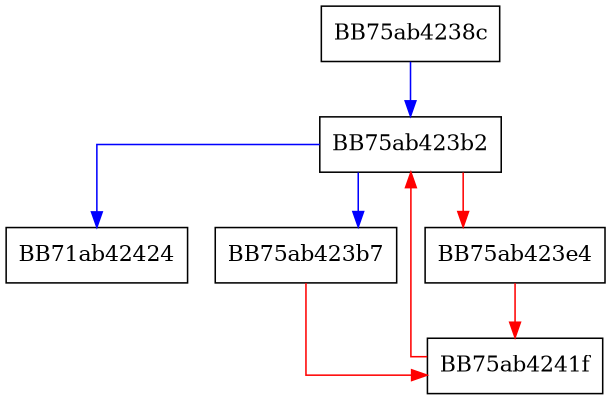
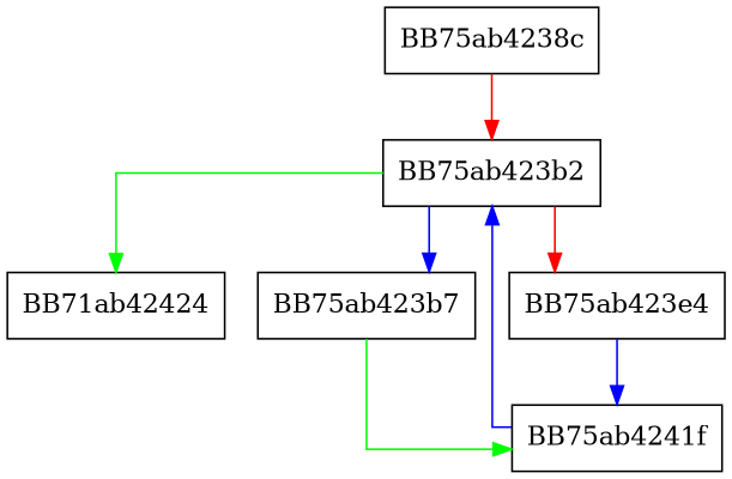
  digraph {
    splines=ortho
    node [shape=box]
    edge [color=blue]
    BB75ab4238c
    BB75ab423b2
    n3 [label=BB71ab42424]
    BB75ab423b7
    BB75ab423e4
    BB75ab4241f
-   BB75ab4238c -> BB75ab423b2
-   BB75ab423b2 -> n3
+   BB75ab4238c -> BB75ab423b2 [color=red]
+   BB75ab423b2 -> n3 [color=green]
    BB75ab423b2 -> BB75ab423b7
    BB75ab423b2 -> BB75ab423e4 [color=red]
-   BB75ab423b7 -> BB75ab4241f [color=red]
-   BB75ab423e4 -> BB75ab4241f [color=red]
-   BB75ab4241f -> BB75ab423b2 [color=red]
+   BB75ab423b7 -> BB75ab4241f [color=green]
+   BB75ab423e4 -> BB75ab4241f
+   BB75ab4241f -> BB75ab423b2
  }
